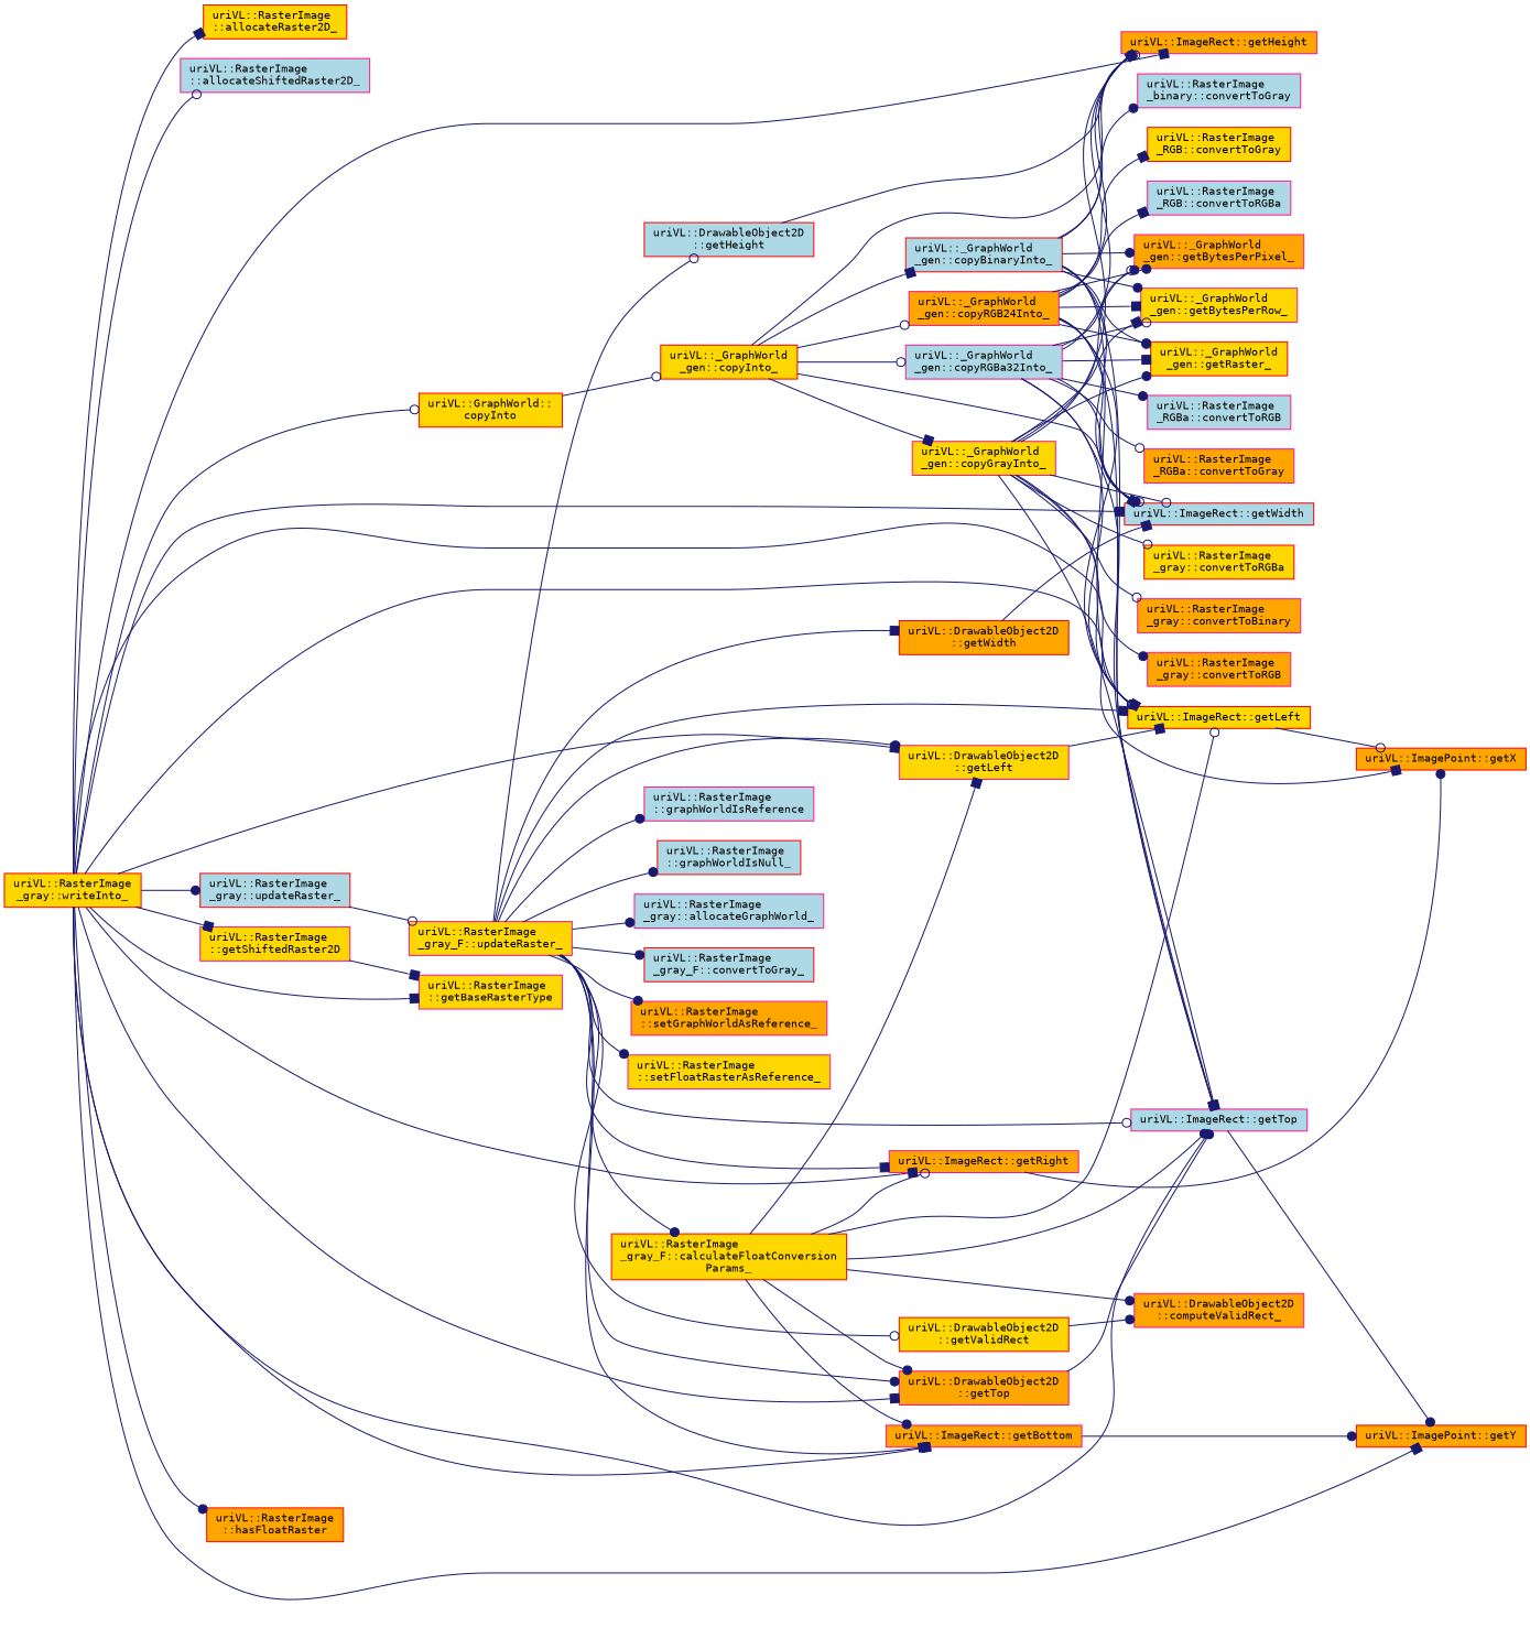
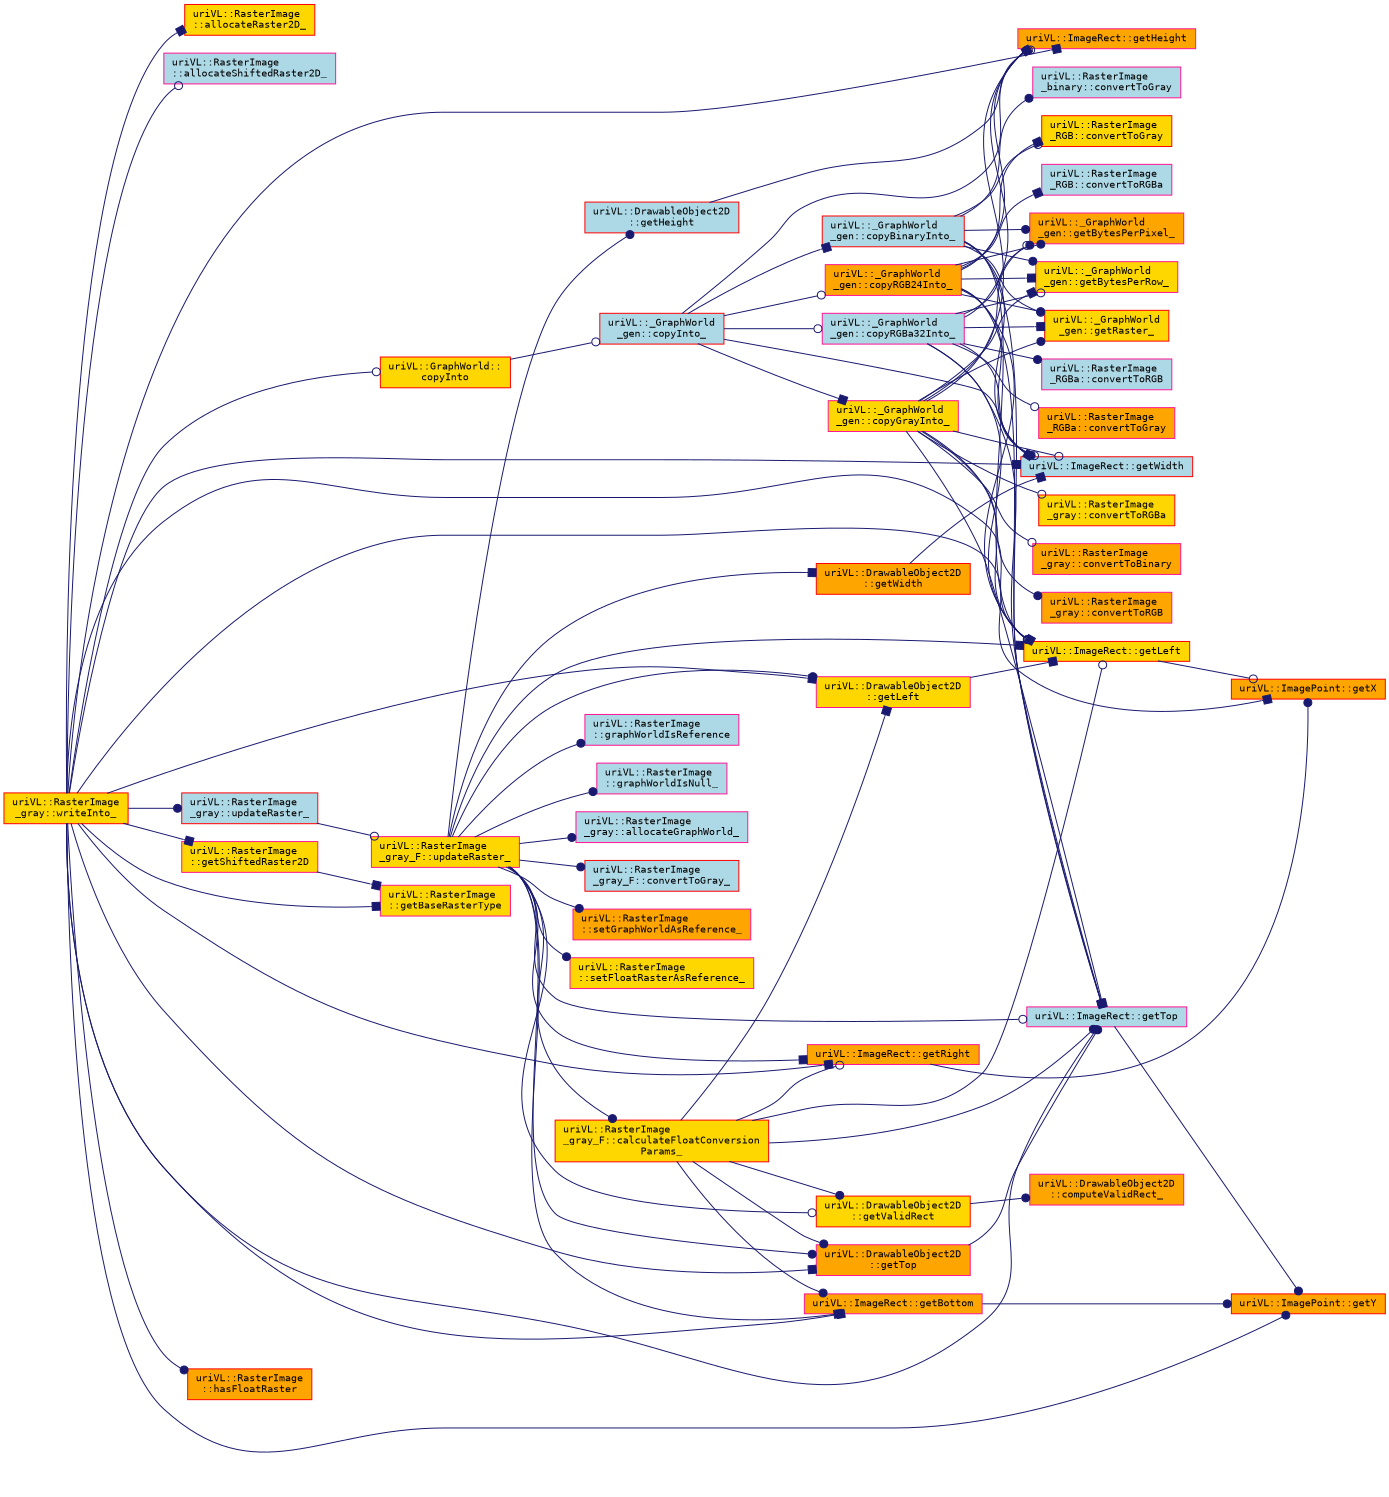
  digraph {
    fontname="DejaVu Sans Mono"
    rankdir=LR
    node [color=deeppink fillcolor=gold fontname="DejaVu Sans Mono" fontsize=10 shape=record style=filled]
    edge [arrowhead=dot color=midnightblue fontname="DejaVu Sans Mono" fontsize=10 labelfontname=Helvetica labelfontsize=10 style=solid]
    n1 [color=red fontcolor=black height=0.2 label="uriVL::RasterImage\l_gray::writeInto_" width=0.4]
    n2 [color=red height=0.2 label="uriVL::RasterImage\l::allocateRaster2D_" width=0.4]
    n3 [fillcolor=lightblue height=0.2 label="uriVL::RasterImage\l::allocateShiftedRaster2D_" width=0.4]
    n4 [color=red height=0.2 label="uriVL::GraphWorld::\lcopyInto" width=0.4]
    n5 [fillcolor=orange height=0.2 label="uriVL::ImageRect::getHeight" width=0.4]
    n6 [color=red height=0.2 label="uriVL::ImageRect::getLeft" width=0.4]
    n7 [color=red fillcolor=orange height=0.2 label="uriVL::ImagePoint::getX" width=0.4]
    n8 [fillcolor=lightblue height=0.2 label="uriVL::ImageRect::getTop" width=0.4]
    n9 [color=red fillcolor=orange height=0.2 label="uriVL::ImagePoint::getY" width=0.4]
    n10 [color=red fillcolor=lightblue height=0.2 label="uriVL::ImageRect::getWidth" width=0.4]
    n11 [height=0.2 label="uriVL::RasterImage\l::getBaseRasterType" width=0.4]
    n12 [fillcolor=orange height=0.2 label="uriVL::ImageRect::getBottom" width=0.4]
    n13 [height=0.2 label="uriVL::DrawableObject2D\l::getLeft" width=0.4]
    n14 [fillcolor=orange height=0.2 label="uriVL::ImageRect::getRight" width=0.4]
    n15 [height=0.2 label="uriVL::RasterImage\l::getShiftedRaster2D" width=0.4]
    n16 [fillcolor=orange height=0.2 label="uriVL::DrawableObject2D\l::getTop" width=0.4]
    n17 [color=red fillcolor=orange height=0.2 label="uriVL::RasterImage\l::hasFloatRaster" width=0.4]
    n18 [color=red fillcolor=lightblue height=0.2 label="uriVL::RasterImage\l_gray::updateRaster_" width=0.4]
-   n19 [color=red height=0.2 label="uriVL::_GraphWorld\l_gen::copyInto_" width=0.4]
+   n19 [color=red fillcolor=lightblue height=0.2 label="uriVL::_GraphWorld\l_gen::copyInto_" width=0.4]
    n20 [height=0.2 label="uriVL::RasterImage\l_gray_F::updateRaster_" width=0.4]
    n21 [color=red fillcolor=lightblue height=0.2 label="uriVL::_GraphWorld\l_gen::copyBinaryInto_" width=0.4]
    n22 [height=0.2 label="uriVL::_GraphWorld\l_gen::copyGrayInto_" width=0.4]
    n23 [fillcolor=orange height=0.2 label="uriVL::_GraphWorld\l_gen::copyRGB24Into_" width=0.4]
    n24 [fillcolor=lightblue height=0.2 label="uriVL::_GraphWorld\l_gen::copyRGBa32Into_" width=0.4]
    n25 [fillcolor=lightblue height=0.2 label="uriVL::RasterImage\l_binary::convertToGray" width=0.4]
    n26 [fillcolor=orange height=0.2 label="uriVL::_GraphWorld\l_gen::getBytesPerPixel_" width=0.4]
    n27 [height=0.2 label="uriVL::_GraphWorld\l_gen::getBytesPerRow_" width=0.4]
    n28 [color=red height=0.2 label="uriVL::_GraphWorld\l_gen::getRaster_" width=0.4]
    n29 [fillcolor=orange height=0.2 label="uriVL::RasterImage\l_gray::convertToBinary" width=0.4]
    n30 [fillcolor=orange height=0.2 label="uriVL::RasterImage\l_gray::convertToRGB" width=0.4]
    n31 [color=red height=0.2 label="uriVL::RasterImage\l_gray::convertToRGBa" width=0.4]
    n32 [color=red height=0.2 label="uriVL::RasterImage\l_RGB::convertToGray" width=0.4]
    n33 [fillcolor=lightblue height=0.2 label="uriVL::RasterImage\l_RGB::convertToRGBa" width=0.4]
    n34 [fillcolor=orange height=0.2 label="uriVL::RasterImage\l_RGBa::convertToGray" width=0.4]
    n35 [fillcolor=lightblue height=0.2 label="uriVL::RasterImage\l_RGBa::convertToRGB" width=0.4]
    n36 [color=red height=0.2 label="uriVL::DrawableObject2D\l::getValidRect" width=0.4]
    n37 [fillcolor=lightblue height=0.2 label="uriVL::RasterImage\l::graphWorldIsReference" width=0.4]
-   n38 [color=red fillcolor=lightblue height=0.2 label="uriVL::RasterImage\l::graphWorldIsNull_" width=0.4]
+   n38 [fillcolor=lightblue height=0.2 label="uriVL::RasterImage\l::graphWorldIsNull_" width=0.4]
    n39 [fillcolor=lightblue height=0.2 label="uriVL::RasterImage\l_gray::allocateGraphWorld_" width=0.4]
    n40 [color=red fillcolor=lightblue height=0.2 label="uriVL::DrawableObject2D\l::getHeight" width=0.4]
    n41 [color=red fillcolor=orange height=0.2 label="uriVL::DrawableObject2D\l::getWidth" width=0.4]
    n42 [color=red height=0.2 label="uriVL::RasterImage\l_gray_F::calculateFloatConversion\lParams_" width=0.4]
    n43 [color=red fillcolor=lightblue height=0.2 label="uriVL::RasterImage\l_gray_F::convertToGray_" width=0.4]
    n44 [fillcolor=orange height=0.2 label="uriVL::RasterImage\l::setGraphWorldAsReference_" width=0.4]
    n45 [height=0.2 label="uriVL::RasterImage\l::setFloatRasterAsReference_" width=0.4]
    n46 [fillcolor=orange height=0.2 label="uriVL::DrawableObject2D\l::computeValidRect_" width=0.4]
    n1 -> n2 [arrowhead=box]
    n1 -> n3 [arrowhead=odot]
    n1 -> n4 [arrowhead=odot]
    n1 -> n5 [arrowhead=box]
    n1 -> n6 [arrowhead=box]
    n1 -> n7 [arrowhead=box]
    n1 -> n8 [arrowhead=odot]
-   n1 -> n9 [arrowhead=box]
+   n1 -> n9
    n1 -> n10 [arrowhead=box]
    n1 -> n11 [arrowhead=box]
    n1 -> n12 [arrowhead=box]
    n1 -> n13 [arrowhead=box]
    n1 -> n14 [arrowhead=box]
    n1 -> n15 [arrowhead=box]
    n1 -> n16 [arrowhead=box]
    n1 -> n17
    n1 -> n18
    n4 -> n19 [arrowhead=odot]
    n6 -> n7 [arrowhead=odot]
    n8 -> n9
    n12 -> n9
    n13 -> n6 [arrowhead=box]
    n14 -> n7
    n15 -> n11 [arrowhead=box]
    n16 -> n8
    n18 -> n20 [arrowhead=odot]
    n19 -> n5 [arrowhead=odot]
    n19 -> n10 [arrowhead=odot]
    n19 -> n21 [arrowhead=box]
    n19 -> n22 [arrowhead=box]
    n19 -> n23 [arrowhead=odot]
    n19 -> n24 [arrowhead=odot]
    n20 -> n6 [arrowhead=box]
    n20 -> n8 [arrowhead=odot]
    n20 -> n12 [arrowhead=box]
    n20 -> n13
    n20 -> n14 [arrowhead=box]
    n20 -> n16
    n20 -> n36 [arrowhead=odot]
    n20 -> n37
    n20 -> n38
    n20 -> n39
-   n20 -> n40 [arrowhead=odot]
+   n20 -> n40
    n20 -> n41 [arrowhead=box]
    n20 -> n42
    n20 -> n43
    n20 -> n44
    n20 -> n45
-   n21 -> n5 [arrowhead=odot]
+   n21 -> n32 [arrowhead=odot]
    n21 -> n6 [arrowhead=odot]
    n21 -> n8 [arrowhead=box]
    n21 -> n10 [arrowhead=box]
    n21 -> n25
    n21 -> n26
    n21 -> n27
    n21 -> n28 [arrowhead=odot]
    n22 -> n5
    n22 -> n6 [arrowhead=odot]
    n22 -> n8 [arrowhead=box]
    n22 -> n10 [arrowhead=odot]
    n22 -> n26 [arrowhead=odot]
    n22 -> n27 [arrowhead=box]
    n22 -> n28
    n22 -> n29 [arrowhead=odot]
    n22 -> n30
    n22 -> n31 [arrowhead=odot]
    n23 -> n5 [arrowhead=box]
    n23 -> n6 [arrowhead=odot]
    n23 -> n8 [arrowhead=odot]
    n23 -> n10 [arrowhead=odot]
    n23 -> n26
    n23 -> n27 [arrowhead=box]
    n23 -> n28
    n23 -> n32 [arrowhead=box]
    n23 -> n33 [arrowhead=box]
    n24 -> n5
    n24 -> n6 [arrowhead=odot]
    n24 -> n8 [arrowhead=odot]
    n24 -> n10
    n24 -> n26
    n24 -> n27 [arrowhead=odot]
    n24 -> n28 [arrowhead=box]
    n24 -> n34 [arrowhead=odot]
    n24 -> n35
    n36 -> n46
    n40 -> n5 [arrowhead=odot]
    n41 -> n10 [arrowhead=box]
    n42 -> n6 [arrowhead=odot]
    n42 -> n8
    n42 -> n12
    n42 -> n13 [arrowhead=box]
    n42 -> n14 [arrowhead=odot]
    n42 -> n16
-   n42 -> n46
+   n42 -> n36
  }
